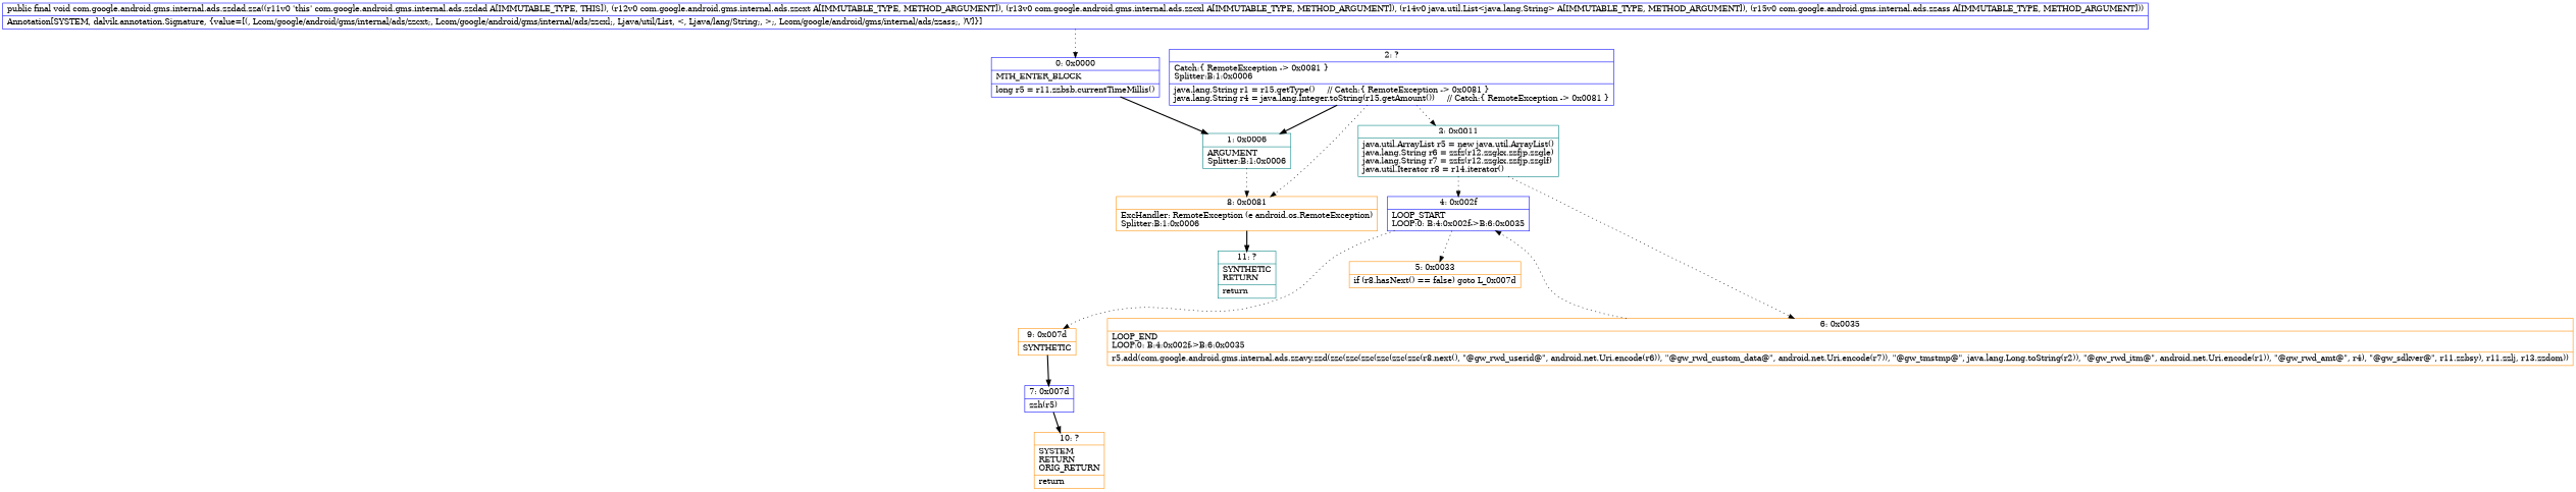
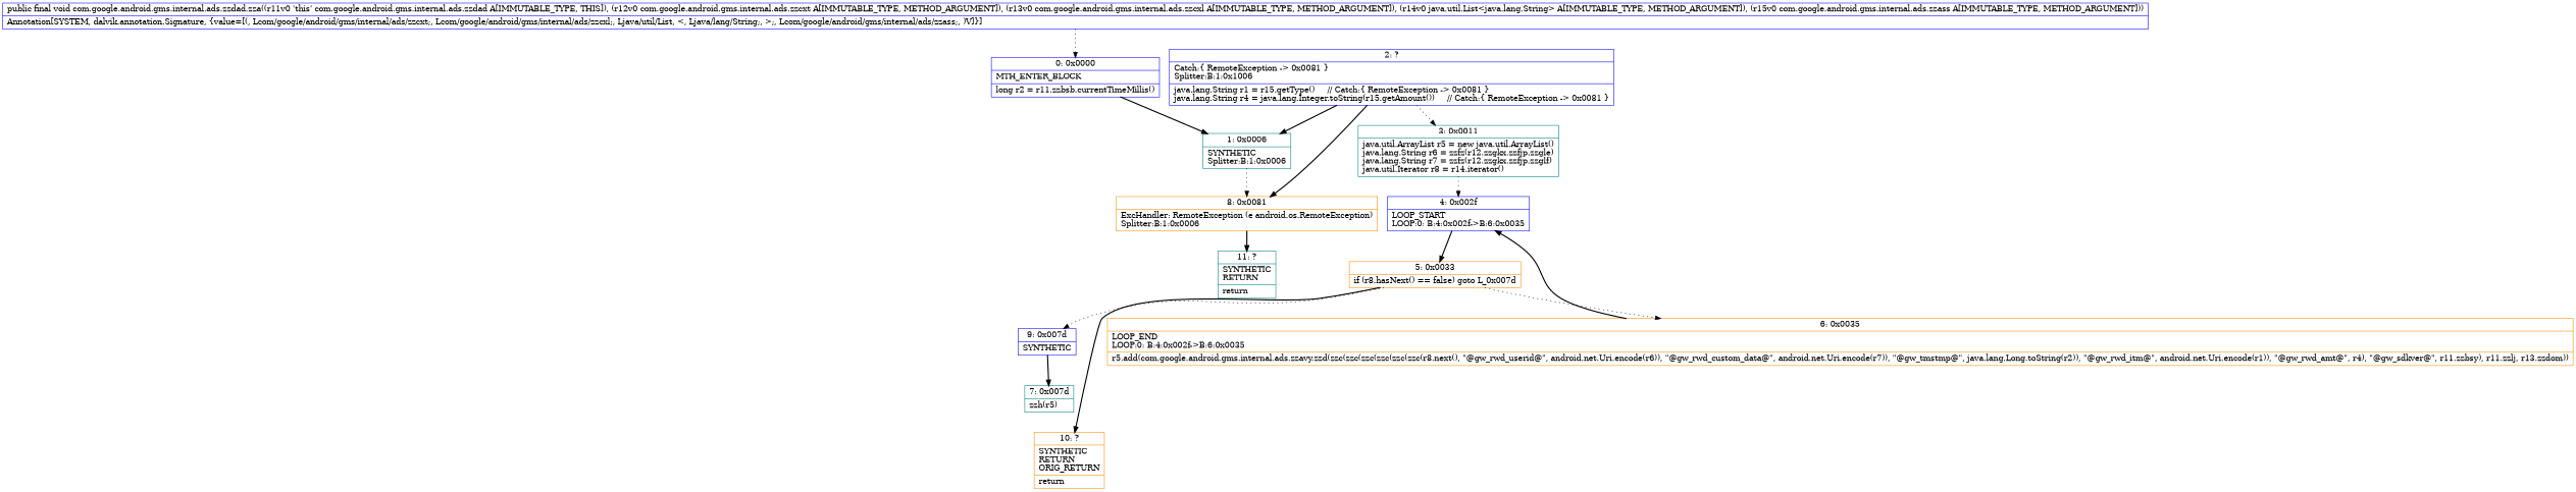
  digraph {
    node [color=darkorange shape=record]
    edge [style=bold]
-   n1 [color=blue label="{0\:\ 0x0000|MTH_ENTER_BLOCK\l|long r5 = r11.zzbsb.currentTimeMillis()\l}"]
-   n2 [color=teal label="{1\:\ 0x0006|ARGUMENT\lSplitter:B:1:0x0006\l}"]
+   n1 [color=blue label="{0\:\ 0x0000|MTH_ENTER_BLOCK\l|long r2 = r11.zzbsb.currentTimeMillis()\l}"]
+   n2 [color=teal label="{1\:\ 0x0006|SYNTHETIC\lSplitter:B:1:0x0006\l}"]
    n3 [label="{8\:\ 0x0081|ExcHandler: RemoteException (e android.os.RemoteException)\lSplitter:B:1:0x0006\l}"]
-   n4 [color=blue label="{2\:\ ?|Catch:\{ RemoteException \-\> 0x0081 \}\lSplitter:B:1:0x0006\l|java.lang.String r1 = r15.getType()     \/\/ Catch:\{ RemoteException \-\> 0x0081 \}\ljava.lang.String r4 = java.lang.Integer.toString(r15.getAmount())     \/\/ Catch:\{ RemoteException \-\> 0x0081 \}\l}"]
+   n4 [color=blue label="{2\:\ ?|Catch:\{ RemoteException \-\> 0x0081 \}\lSplitter:B:1:0x1006\l|java.lang.String r1 = r15.getType()     \/\/ Catch:\{ RemoteException \-\> 0x0081 \}\ljava.lang.String r4 = java.lang.Integer.toString(r15.getAmount())     \/\/ Catch:\{ RemoteException \-\> 0x0081 \}\l}"]
    n5 [color=teal label="{3\:\ 0x0011|java.util.ArrayList r5 = new java.util.ArrayList()\ljava.lang.String r6 = zzfz(r12.zzgkx.zzfjp.zzgle)\ljava.lang.String r7 = zzfz(r12.zzgkx.zzfjp.zzglf)\ljava.util.Iterator r8 = r14.iterator()\l}"]
    n6 [color=teal label="{11\:\ ?|SYNTHETIC\lRETURN\l|return\l}"]
    n7 [color=blue label="{4\:\ 0x002f|LOOP_START\lLOOP:0: B:4:0x002f\-\>B:6:0x0035\l}"]
    n8 [label="{5\:\ 0x0033|if (r8.hasNext() == false) goto L_0x007d\l}"]
    n9 [label="{6\:\ 0x0035|LOOP_END\lLOOP:0: B:4:0x002f\-\>B:6:0x0035\l|r5.add(com.google.android.gms.internal.ads.zzavy.zzd(zzc(zzc(zzc(zzc(zzc(zzc(r8.next(), \"@gw_rwd_userid@\", android.net.Uri.encode(r6)), \"@gw_rwd_custom_data@\", android.net.Uri.encode(r7)), \"@gw_tmstmp@\", java.lang.Long.toString(r2)), \"@gw_rwd_itm@\", android.net.Uri.encode(r1)), \"@gw_rwd_amt@\", r4), \"@gw_sdkver@\", r11.zzbsy), r11.zzlj, r13.zzdom))\l}"]
-   n10 [label="{9\:\ 0x007d|SYNTHETIC\l}"]
-   n11 [color=blue label="{7\:\ 0x007d|zzh(r5)\l}"]
-   n12 [label="{10\:\ ?|SYSTEM\lRETURN\lORIG_RETURN\l|return\l}"]
+   n10 [color=blue label="{9\:\ 0x007d|SYNTHETIC\l}"]
+   n11 [color=teal label="{7\:\ 0x007d|zzh(r5)\l}"]
+   n12 [label="{10\:\ ?|SYNTHETIC\lRETURN\lORIG_RETURN\l|return\l}"]
    n13 [color=blue label="{public final void com.google.android.gms.internal.ads.zzdad.zza((r11v0 'this' com.google.android.gms.internal.ads.zzdad A[IMMUTABLE_TYPE, THIS]), (r12v0 com.google.android.gms.internal.ads.zzcxt A[IMMUTABLE_TYPE, METHOD_ARGUMENT]), (r13v0 com.google.android.gms.internal.ads.zzcxl A[IMMUTABLE_TYPE, METHOD_ARGUMENT]), (r14v0 java.util.List\<java.lang.String\> A[IMMUTABLE_TYPE, METHOD_ARGUMENT]), (r15v0 com.google.android.gms.internal.ads.zzass A[IMMUTABLE_TYPE, METHOD_ARGUMENT]))  | Annotation[SYSTEM, dalvik.annotation.Signature, \{value=[(, Lcom\/google\/android\/gms\/internal\/ads\/zzcxt;, Lcom\/google\/android\/gms\/internal\/ads\/zzcxl;, Ljava\/util\/List, \<, Ljava\/lang\/String;, \>;, Lcom\/google\/android\/gms\/internal\/ads\/zzass;, )V]\}]\l}"]
    n1 -> n2
    n2 -> n3 [style=dotted]
    n3 -> n6
    n4 -> n2
-   n4 -> n3 [style=dotted]
+   n4 -> n3
    n4 -> n5 [style=dotted]
    n5 -> n7 [style=dotted]
-   n7 -> n8 [style=dotted]
-   n5 -> n9 [style=dotted]
-   n7 -> n10 [style=dotted]
-   n9 -> n7 [style=dotted]
+   n7 -> n8
+   n8 -> n9 [style=dotted]
+   n8 -> n10 [style=dotted]
+   n9 -> n7
    n10 -> n11
-   n11 -> n12
+   n8 -> n12
    n13 -> n1 [style=dotted]
  }
